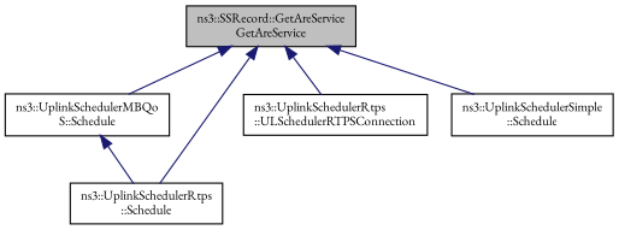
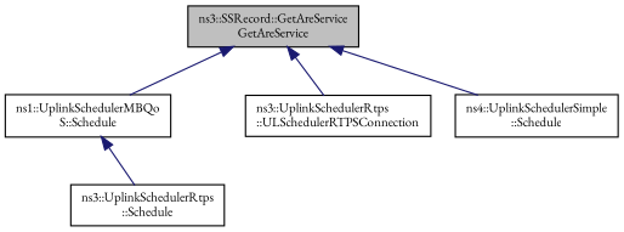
  digraph {
    fontname="EB Garamond"
    rankdir=TB
    node [color=black fillcolor=white fontname="EB Garamond" fontsize=10 shape=record style=filled]
    edge [color=midnightblue dir=back fontname="EB Garamond" fontsize=10 labelfontname=Helvetica labelfontsize=10 style=solid]
    n1 [fillcolor=grey75 fontcolor=black height=0.2 label="ns3::SSRecord::GetAreService\lGetAreService" width=0.4]
-   n2 [height=0.2 label="ns3::UplinkSchedulerMBQo\lS::Schedule" width=0.4]
+   n2 [height=0.2 label="ns1::UplinkSchedulerMBQo\lS::Schedule" width=0.4]
    n3 [height=0.2 label="ns3::UplinkSchedulerRtps\l::Schedule" width=0.4]
    n4 [height=0.2 label="ns3::UplinkSchedulerRtps\l::ULSchedulerRTPSConnection" width=0.4]
-   n5 [height=0.2 label="ns3::UplinkSchedulerSimple\l::Schedule" width=0.4]
+   n5 [height=0.2 label="ns4::UplinkSchedulerSimple\l::Schedule" width=0.4]
    n1 -> n2
-   n1 -> n3
    n1 -> n4
    n1 -> n5
    n2 -> n3
  }
